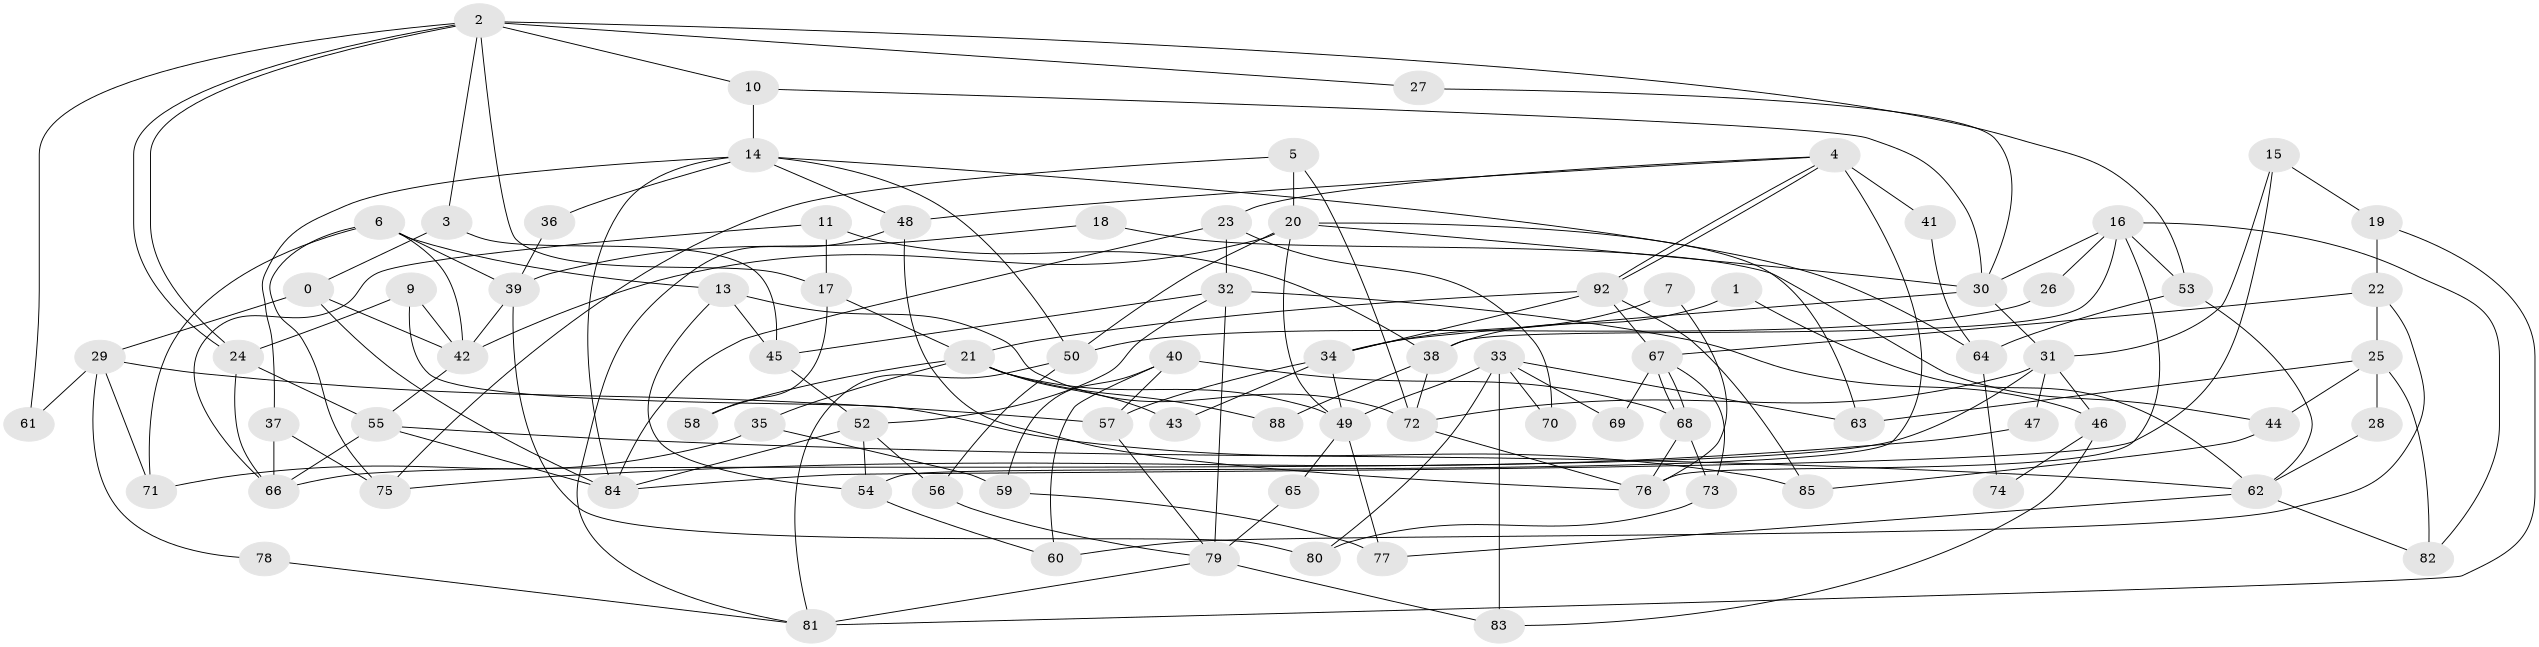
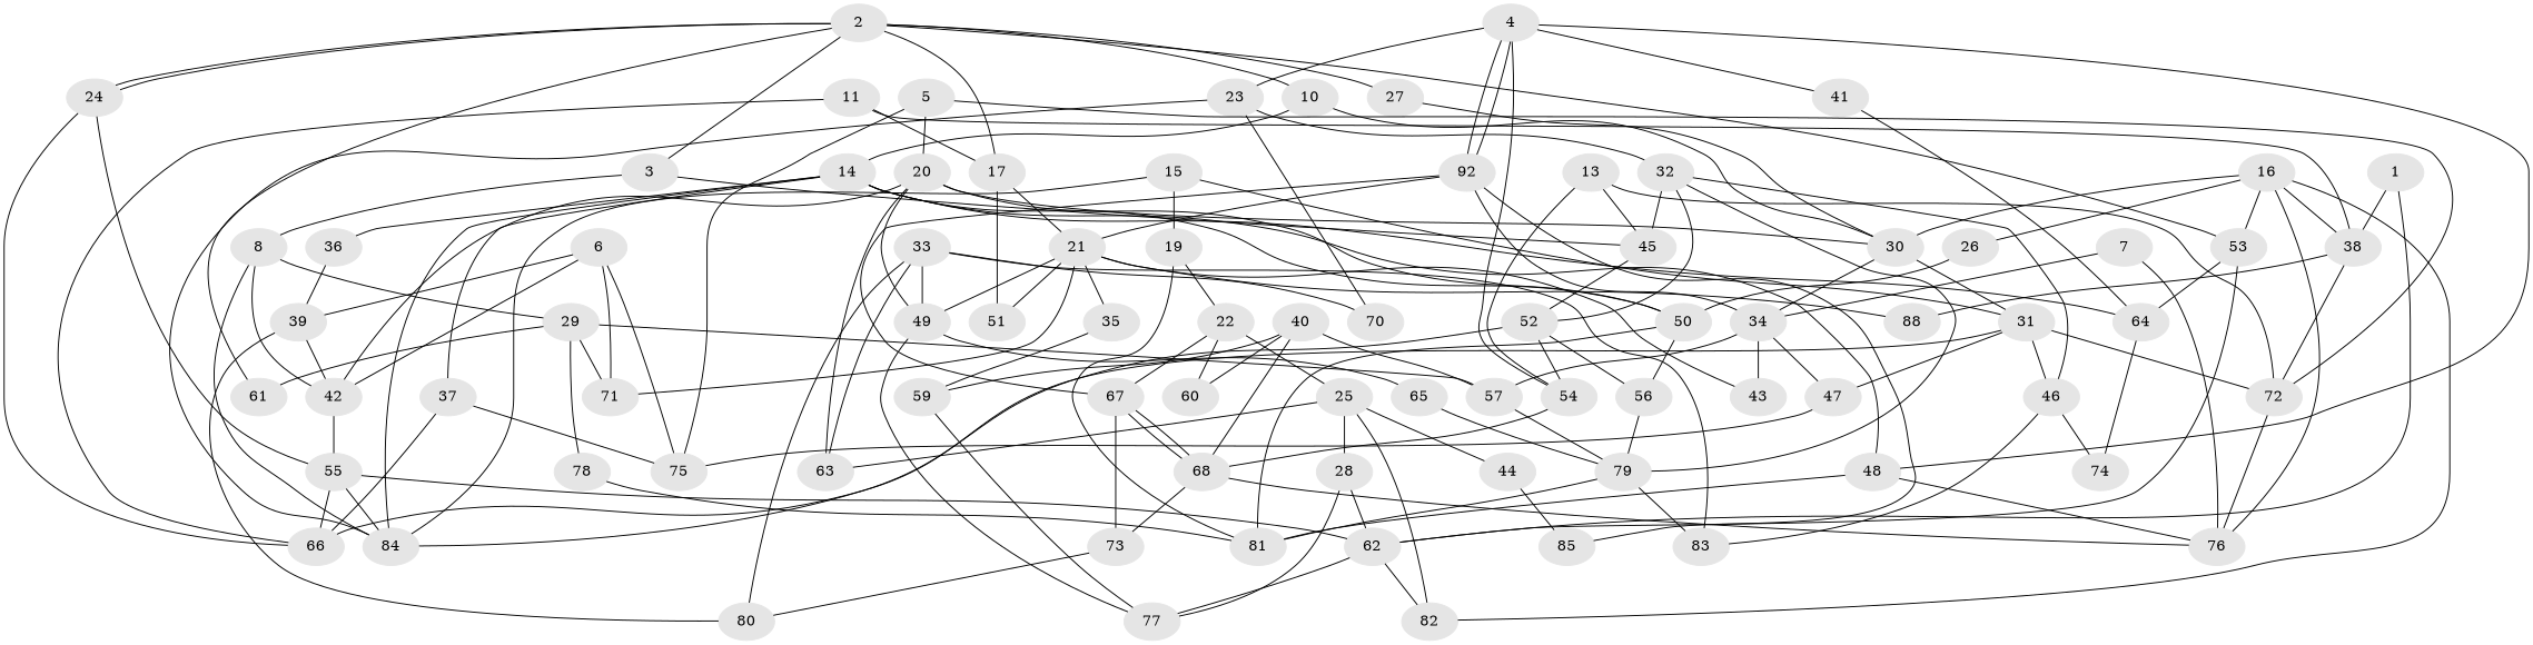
  graph {
    node [color=gray90 style=filled]
    1
    38
    62
    72
    n5 [label=88]
    82
    77
    2
    3
    10
    17
    24
    27
    53
    61
-   8 [label=0]
+   8
    45
    14
    30
    21
-   51 [label=58]
+   51
    66
    55
    64
    42
    29
    84
    52
    n29 [label=92]
    4
    23
    41
    48
    54
    34
    85
    67
    32
    70
    76
    81
    60
    5
    20
    75
    50
    49
    63
    25
    44
    28
    6
    13
    39
    71
    80
    7
    43
    57
    47
    78
-   9
    36
    37
    31
    11
    35
-   69
    68
    73
    56
    74
    15
    19
    22
    46
    16
    26
-   18
    65
    59
    79
    83
    33
    40
    1 -- 38
    1 -- 62
    38 -- 72
    38 -- n5
    62 -- 82
    62 -- 77
    72 -- 76
    2 -- 3
    2 -- 10
    2 -- 17
    2 -- 24
    2 -- 24
    2 -- 27
    2 -- 53
    2 -- 61
    3 -- 8
    3 -- 45
    10 -- 14
    10 -- 30
    17 -- 21
    17 -- 51
    24 -- 66
    24 -- 55
    27 -- 30
    53 -- 62
    53 -- 64
    8 -- 42
    8 -- 29
    8 -- 84
    45 -- 52
    14 -- 64
    14 -- 84
    14 -- 48
    14 -- 50
    14 -- 36
    14 -- 37
    30 -- 34
    30 -- 31
    21 -- n5
    21 -- 51
    21 -- 49
    21 -- 43
    21 -- 35
    55 -- 62
    55 -- 66
    55 -- 84
    64 -- 74
    42 -- 55
    29 -- 61
    29 -- 71
    29 -- 57
    29 -- 78
    52 -- 84
    52 -- 54
    52 -- 56
    n29 -- 21
    n29 -- 34
    n29 -- 85
    n29 -- 67
    4 -- n29
    4 -- n29
    4 -- 23
    4 -- 41
    4 -- 48
    4 -- 54
    23 -- 84
    23 -- 32
    23 -- 70
    41 -- 64
    48 -- 76
    48 -- 81
-   54 -- 60
+   54 -- 68
    34 -- 43
    34 -- 57
-   34 -- 49
-   67 -- 69
+   34 -- 47
    67 -- 68
    67 -- 68
    67 -- 73
    32 -- 45
    32 -- 52
    32 -- 46
    32 -- 79
    5 -- 72
    5 -- 20
    5 -- 75
    20 -- 30
    20 -- 42
    20 -- 50
    20 -- 49
    20 -- 63
    50 -- 81
    50 -- 56
    49 -- 77
    49 -- 65
    25 -- 82
    25 -- 63
    25 -- 44
    25 -- 28
    44 -- 85
    28 -- 62
+   28 -- 77
    6 -- 42
    6 -- 75
-   6 -- 13
    6 -- 39
    6 -- 71
    13 -- 72
    13 -- 45
    13 -- 54
    39 -- 42
    39 -- 80
    7 -- 34
    7 -- 76
    57 -- 79
    47 -- 75
    78 -- 81
-   9 -- 24
-   9 -- 42
-   9 -- 85
    36 -- 39
    37 -- 66
    37 -- 75
    31 -- 72
    31 -- 66
    31 -- 47
    31 -- 46
    11 -- 38
    11 -- 17
    11 -- 66
-   35 -- 71
+   21 -- 71
    35 -- 59
    68 -- 76
    68 -- 73
    73 -- 80
    56 -- 79
    15 -- 84
    15 -- 31
    15 -- 19
    19 -- 81
    19 -- 22
    22 -- 67
    22 -- 60
    22 -- 25
    46 -- 74
    46 -- 83
    16 -- 38
    16 -- 82
    16 -- 53
    16 -- 30
    16 -- 76
    16 -- 26
    26 -- 50
-   18 -- 44
-   18 -- 39
    65 -- 79
    59 -- 77
    79 -- 81
    79 -- 83
    33 -- 70
    33 -- 49
    33 -- 63
    33 -- 80
-   33 -- 69
    33 -- 83
    40 -- 60
    40 -- 57
    40 -- 68
    40 -- 59
  }
